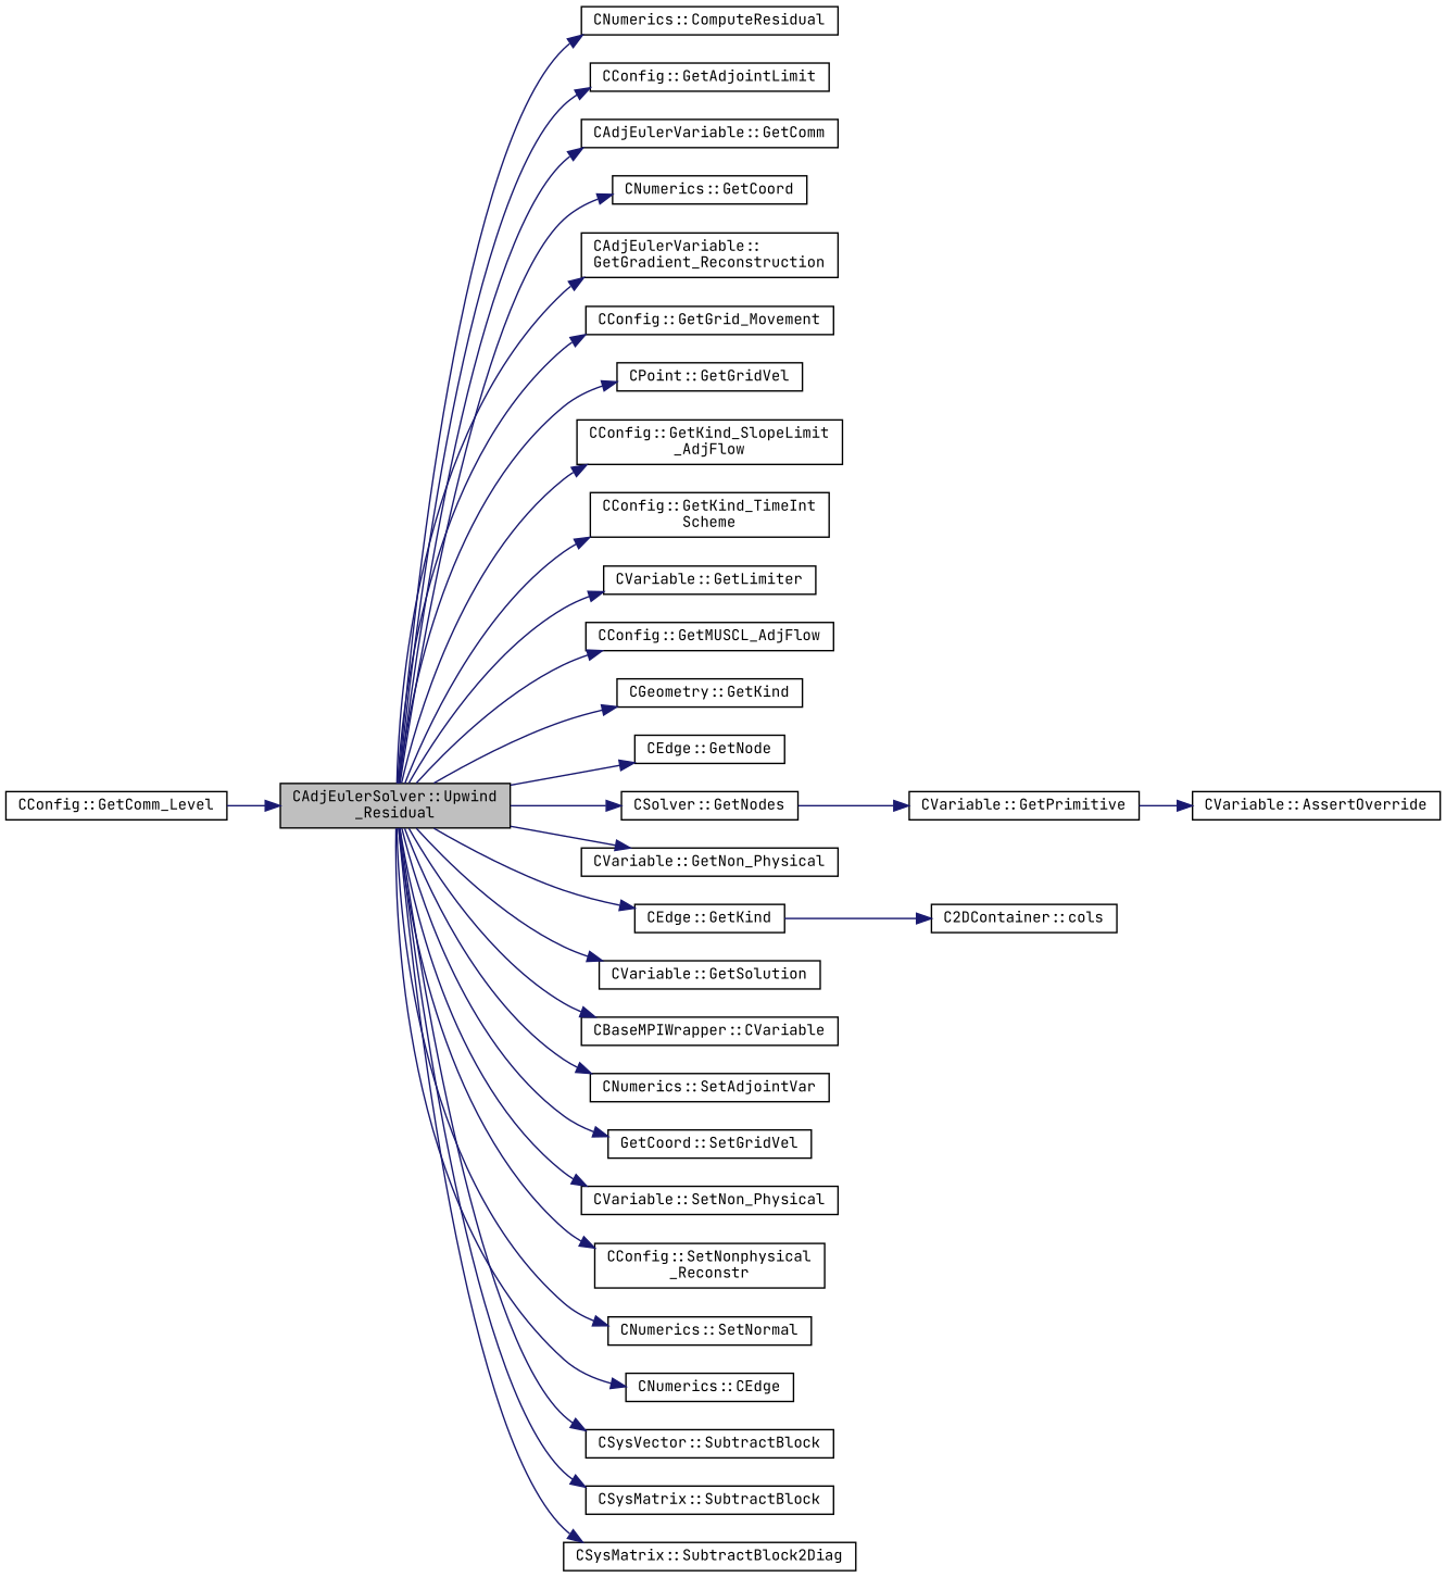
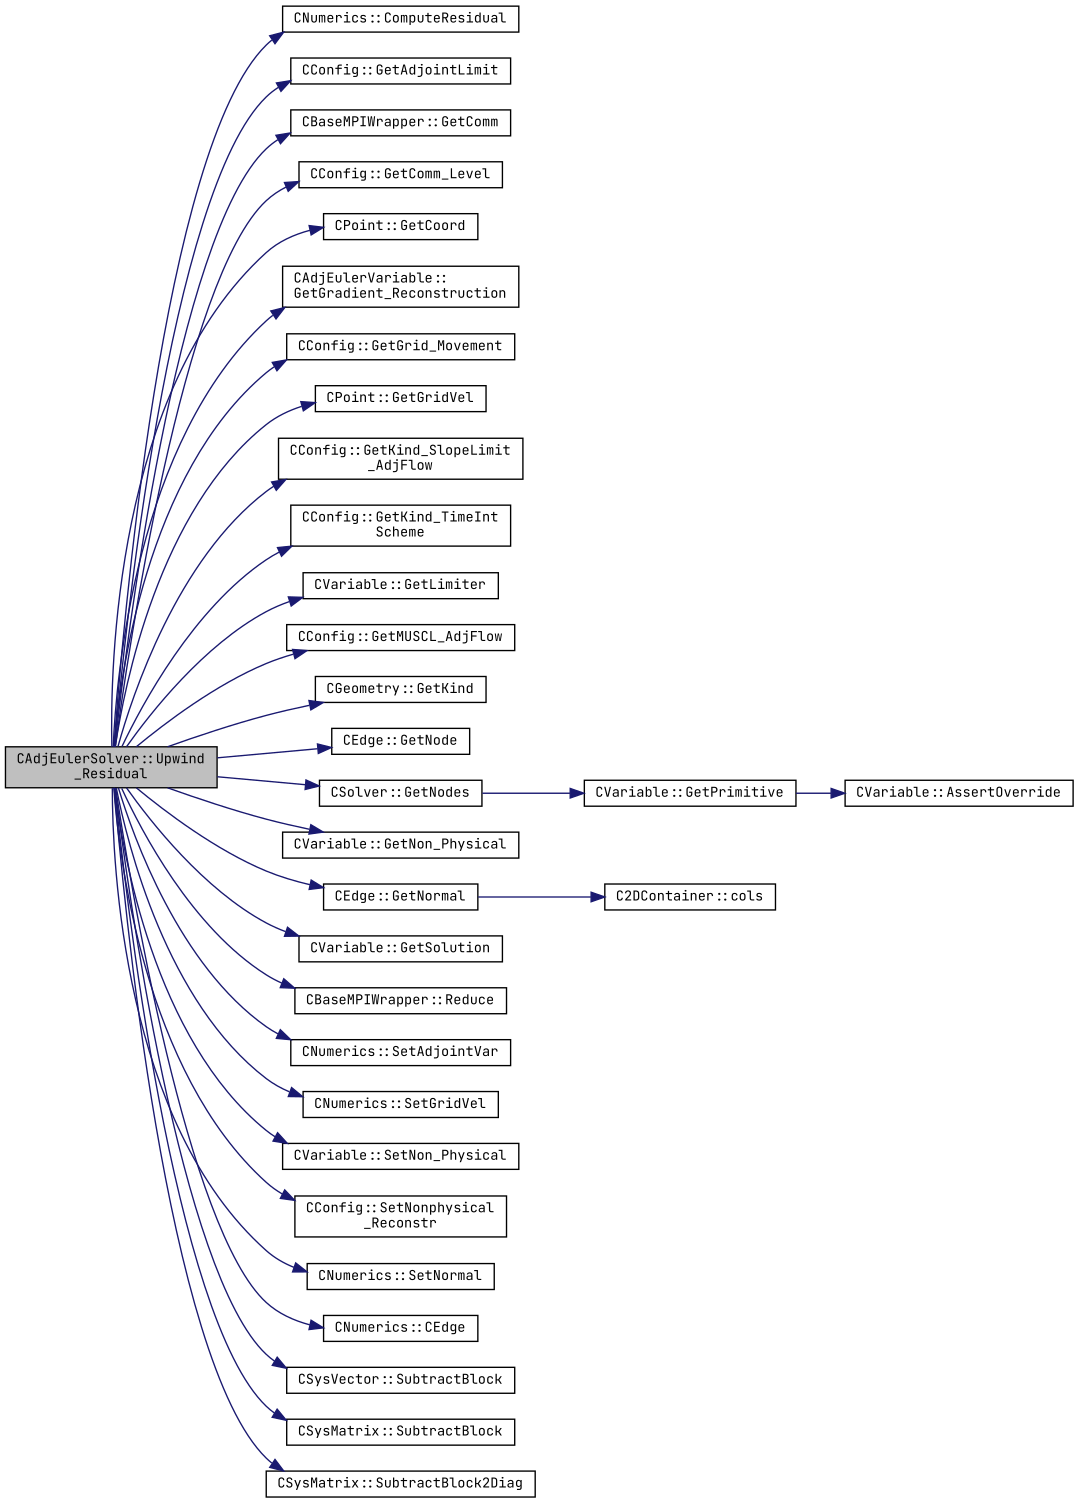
  digraph {
    fontname="JetBrains Mono"
    rankdir=LR
    node [color=black fillcolor=white fontname="JetBrains Mono" fontsize=10 shape=record style=filled]
    edge [color=midnightblue fontname="JetBrains Mono" fontsize=10 labelfontname=Helvetica labelfontsize=10 style=solid]
    n1 [fillcolor=grey75 fontcolor=black height=0.2 label="CAdjEulerSolver::Upwind\l_Residual" width=0.4]
    n2 [height=0.2 label="CNumerics::ComputeResidual" width=0.4]
    n3 [height=0.2 label="CConfig::GetAdjointLimit" width=0.4]
-   n4 [height=0.2 label="CAdjEulerVariable::GetComm" width=0.4]
+   n4 [height=0.2 label="CBaseMPIWrapper::GetComm" width=0.4]
    n5 [height=0.2 label="CConfig::GetComm_Level" width=0.4]
-   n6 [height=0.2 label="CNumerics::GetCoord" width=0.4]
+   n6 [height=0.2 label="CPoint::GetCoord" width=0.4]
    n7 [height=0.2 label="CAdjEulerVariable::\lGetGradient_Reconstruction" width=0.4]
    n8 [height=0.2 label="CConfig::GetGrid_Movement" width=0.4]
    n9 [height=0.2 label="CPoint::GetGridVel" width=0.4]
    n10 [height=0.2 label="CConfig::GetKind_SlopeLimit\l_AdjFlow" width=0.4]
    n11 [height=0.2 label="CConfig::GetKind_TimeInt\lScheme" width=0.4]
    n12 [height=0.2 label="CVariable::GetLimiter" width=0.4]
    n13 [height=0.2 label="CConfig::GetMUSCL_AdjFlow" width=0.4]
    n14 [height=0.2 label="CGeometry::GetKind" width=0.4]
    n15 [height=0.2 label="CEdge::GetNode" width=0.4]
    n16 [height=0.2 label="CSolver::GetNodes" width=0.4]
    n17 [height=0.2 label="CVariable::GetNon_Physical" width=0.4]
-   n18 [height=0.2 label="CEdge::GetKind" width=0.4]
+   n18 [height=0.2 label="CEdge::GetNormal" width=0.4]
    n19 [height=0.2 label="CVariable::GetSolution" width=0.4]
-   n20 [height=0.2 label="CBaseMPIWrapper::CVariable" width=0.4]
+   n20 [height=0.2 label="CBaseMPIWrapper::Reduce" width=0.4]
    n21 [height=0.2 label="CNumerics::SetAdjointVar" width=0.4]
-   n22 [height=0.2 label="GetCoord::SetGridVel" width=0.4]
+   n22 [height=0.2 label="CNumerics::SetGridVel" width=0.4]
    n23 [height=0.2 label="CVariable::SetNon_Physical" width=0.4]
    n24 [height=0.2 label="CConfig::SetNonphysical\l_Reconstr" width=0.4]
    n25 [height=0.2 label="CNumerics::SetNormal" width=0.4]
    n26 [height=0.2 label="CNumerics::CEdge" width=0.4]
    n27 [height=0.2 label="CSysVector::SubtractBlock" width=0.4]
    n28 [height=0.2 label="CSysMatrix::SubtractBlock" width=0.4]
    n29 [height=0.2 label="CSysMatrix::SubtractBlock2Diag" width=0.4]
    n30 [height=0.2 label="CVariable::GetPrimitive" width=0.4]
    n31 [height=0.2 label="C2DContainer::cols" width=0.4]
    n32 [height=0.2 label="CVariable::AssertOverride" width=0.4]
    n1 -> n2
    n1 -> n3
    n1 -> n4
-   n5 -> n1
+   n1 -> n5
    n1 -> n6
    n1 -> n7
    n1 -> n8
    n1 -> n9
    n1 -> n10
    n1 -> n11
    n1 -> n12
    n1 -> n13
    n1 -> n14
    n1 -> n15
    n1 -> n16
    n1 -> n17
    n1 -> n18
    n1 -> n19
    n1 -> n20
    n1 -> n21
    n1 -> n22
    n1 -> n23
    n1 -> n24
    n1 -> n25
    n1 -> n26
    n1 -> n27
    n1 -> n28
    n1 -> n29
    n16 -> n30
    n18 -> n31
    n30 -> n32
  }
